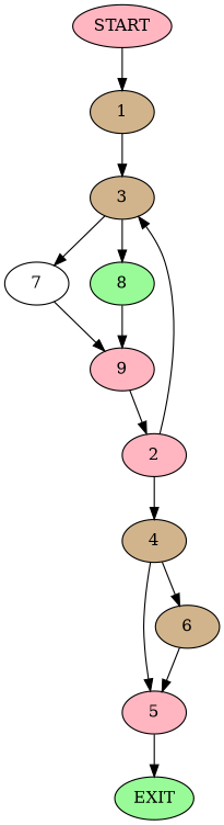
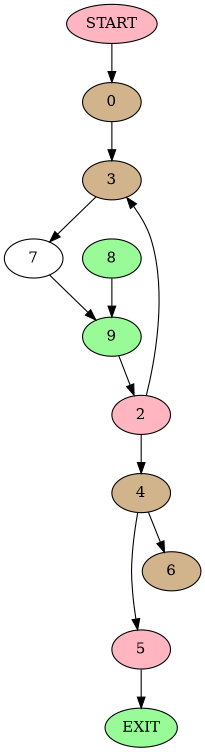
  digraph {
    node [fillcolor=tan style=filled]
    n1 [fillcolor=lightpink label=START]
-   1
+   1 [label=0]
    3
    2 [fillcolor=lightpink]
    4
    7 [fillcolor=white]
    8 [fillcolor=palegreen]
    5 [fillcolor=lightpink]
    6
-   9 [fillcolor=lightpink]
+   9 [fillcolor=palegreen]
    n11 [fillcolor=palegreen label=EXIT]
    n1 -> 1
    1 -> 3
    3 -> 7
-   3 -> 8
    2 -> 3
    2 -> 4
    4 -> 5
    4 -> 6
    7 -> 9
    8 -> 9
    5 -> n11
-   6 -> 5
    9 -> 2
  }
